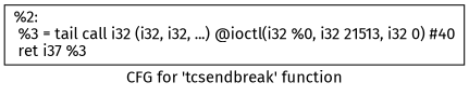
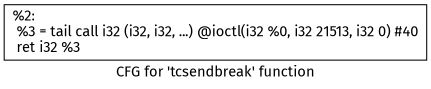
  digraph {
    label="CFG for 'tcsendbreak' function"
    rankdir=LR
    fontname="Fira Sans"
-   n1 [label="{%2:\l  %3 = tail call i32 (i32, i32, ...) @ioctl(i32 %0, i32 21513, i32 0) #40\l  ret i37 %3\l}" shape=record fontname="Fira Sans"]
+   n1 [label="{%2:\l  %3 = tail call i32 (i32, i32, ...) @ioctl(i32 %0, i32 21513, i32 0) #40\l  ret i32 %3\l}" shape=record fontname="Fira Sans"]
  }
